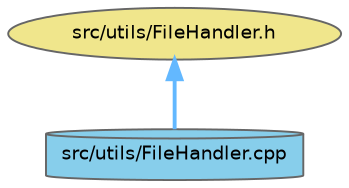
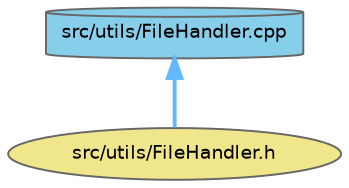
  digraph {
    node [fontname=Helvetica fontsize=10 style=filled]
    n1 [color=gray40 fillcolor=khaki fontcolor=black height=0.2 label="src/utils/FileHandler.h" shape=ellipse width=0.4]
    n2 [color=grey40 fillcolor=skyblue height=0.2 label="src/utils/FileHandler.cpp" shape=cylinder width=0.4]
-   n1 -> n2 [color=steelblue1 dir=back fontname=Helvetica fontsize=10 labelfontname=Helvetica labelfontsize=10 style=bold]
+   n2 -> n1 [color=steelblue1 dir=back fontname=Helvetica fontsize=10 labelfontname=Helvetica labelfontsize=10 style=bold]
  }
